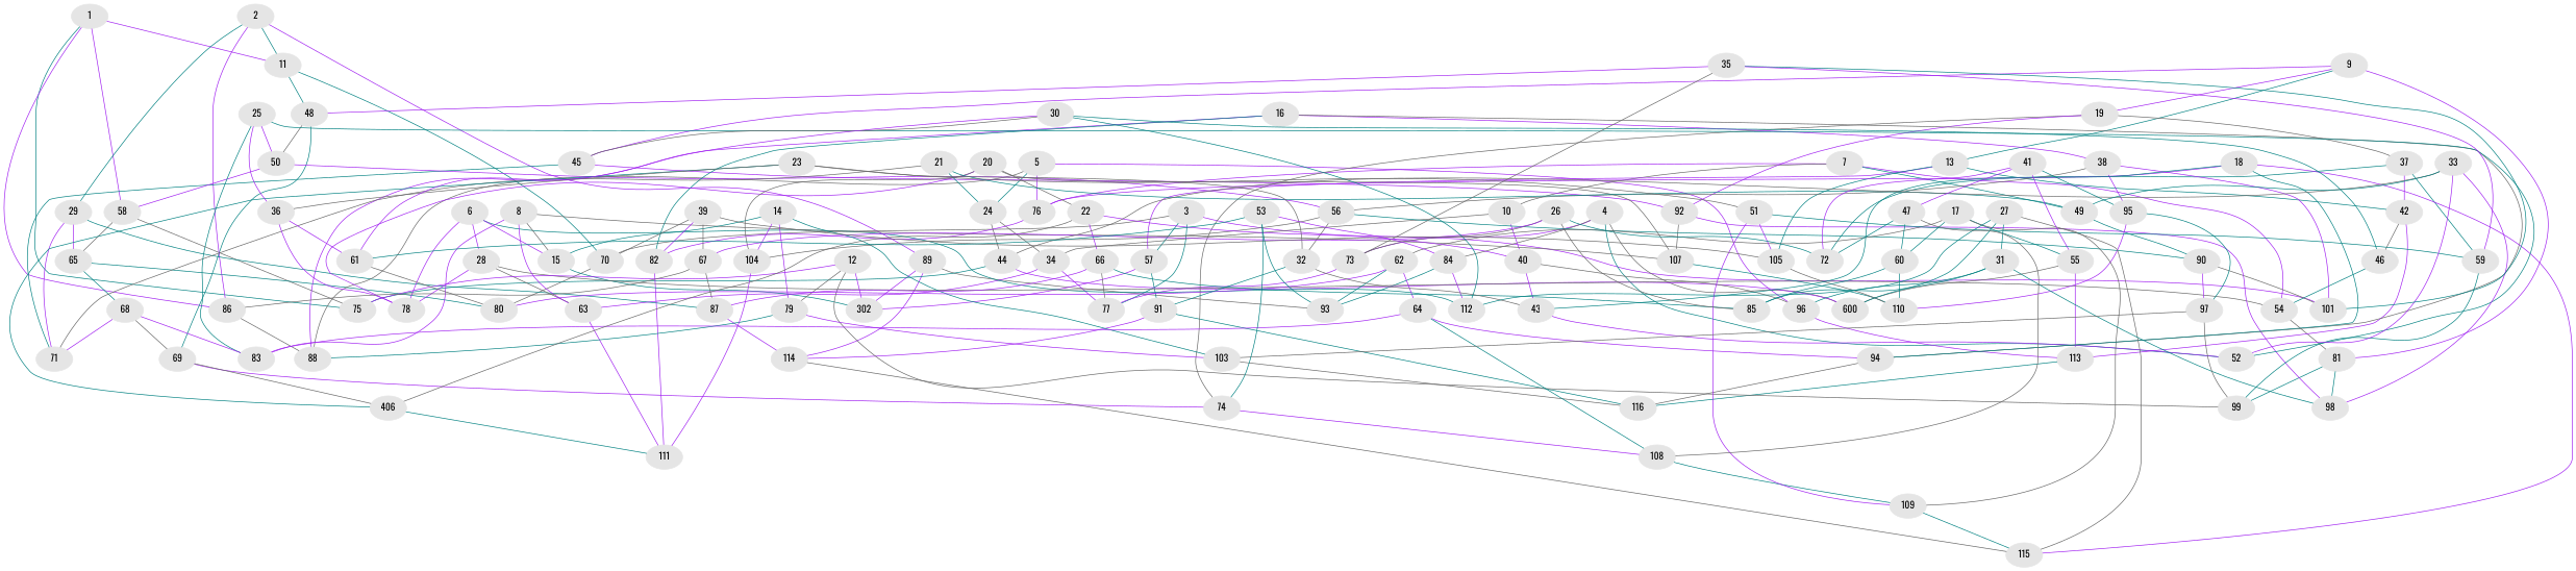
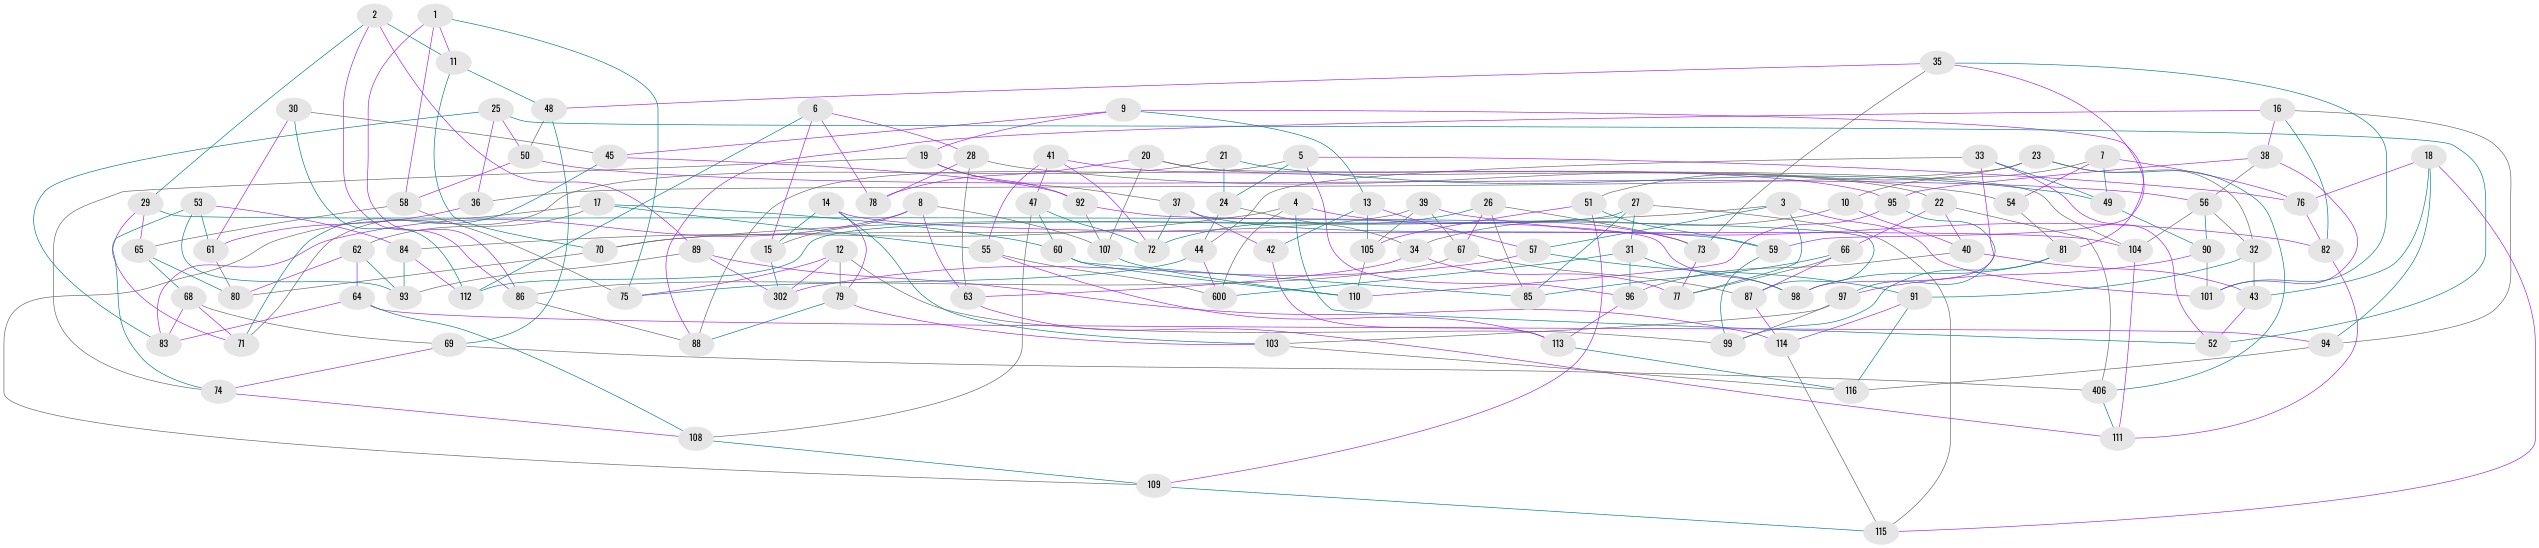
  graph {
    fontname=Oswald
    node [color=gray90 fontname=Oswald style=filled]
    edge [color=purple fontname=Oswald]
    1
    11
    58
    75
    86
    70
    48
    65
    88
    2
    29
    89
    71
    87
    n15 [label=302]
    93
    114
    3
    57
    77
    101
    91
    80
    4
    52
    73
    84
    n28 [label=600]
    112
    5
    24
    76
    96
    34
    44
    82
    113
    6
    15
    28
    78
    54
    63
    7
    10
    49
    40
    90
    81
    8
    83
    107
    111
    110
    9
    13
    19
    45
    42
    105
    37
    74
    92
    99
    98
    43
-   46
    50
    69
    12
    79
    103
    14
    104
    116
    16
    38
    94
    56
    95
    17
    55
    60
    62
    109
    85
    64
    115
    18
    72
    59
    108
    20
    22
    66
    n96 [label=406]
    21
    32
    23
    36
    51
    61
    25
    26
    67
    27
    31
    68
    30
    33
    35
    97
    39
    41
    47
    53
    1 -- 11
    1 -- 58
    1 -- 75 [color=teal]
    1 -- 86
    11 -- 70 [color=teal]
    11 -- 48 [color=teal]
    58 -- 75 [color=gray40]
    58 -- 65 [color=gray40]
    86 -- 88 [color=gray40]
    70 -- 80 [color=gray40]
    48 -- 50 [color=gray40]
    48 -- 69 [color=teal]
    65 -- 80 [color=teal]
    65 -- 68 [color=teal]
    2 -- 11 [color=teal]
    2 -- 86
    2 -- 29 [color=teal]
    2 -- 89
    29 -- 65
    29 -- 71
    29 -- 87 [color=teal]
    89 -- n15
    89 -- 93 [color=gray40]
    89 -- 114
    87 -- 114
    114 -- 115 [color=gray40]
    3 -- 70 [color=gray40]
    3 -- 57 [color=teal]
    3 -- 77 [color=teal]
    3 -- 101
    57 -- n15
    57 -- 91 [color=teal]
    91 -- 114
    91 -- 116 [color=teal]
    4 -- 52 [color=teal]
    4 -- 73
    4 -- 84 [color=gray40]
    4 -- n28 [color=gray40]
    73 -- 77
    84 -- 93 [color=teal]
    84 -- 112
    5 -- 88 [color=gray40]
    5 -- 24 [color=teal]
    5 -- 76
    5 -- 96
    24 -- 34 [color=gray40]
    24 -- 44 [color=gray40]
    76 -- 82
    96 -- 113
    34 -- 77
    34 -- 63
    44 -- 75 [color=teal]
    44 -- n28
    82 -- 111
    113 -- 116 [color=teal]
    6 -- 112 [color=teal]
    6 -- 15
    6 -- 28
    6 -- 78
    15 -- n15 [color=teal]
    28 -- 78
    28 -- 54 [color=gray40]
    28 -- 63 [color=gray40]
    54 -- 81 [color=gray40]
    63 -- 111
    7 -- 76
    7 -- 54
    7 -- 10 [color=gray40]
    7 -- 49 [color=teal]
    10 -- 34 [color=gray40]
    10 -- 40
    49 -- 90 [color=teal]
    40 -- 96 [color=gray40]
    40 -- 43
    90 -- 101 [color=gray40]
    90 -- 97
    81 -- 99 [color=teal]
    81 -- 98 [color=teal]
    8 -- 15 [color=gray40]
    8 -- 63
    8 -- 83
    8 -- 107 [color=gray40]
    107 -- 110 [color=teal]
    9 -- 81
    9 -- 13 [color=teal]
    9 -- 19
    9 -- 45
    13 -- 57
    13 -- 42 [color=teal]
    13 -- 105 [color=teal]
    19 -- 37 [color=gray40]
    19 -- 74 [color=gray40]
    19 -- 92
    45 -- 71 [color=teal]
    45 -- 92
    42 -- 113
-   42 -- 46 [color=gray40]
    105 -- 110 [color=gray40]
    37 -- 42
    37 -- 72 [color=teal]
    37 -- 59 [color=teal]
    74 -- 108
    92 -- 107 [color=gray40]
    92 -- 98
    43 -- 52
-   46 -- 54 [color=teal]
    50 -- 58
    50 -- 56
    69 -- 74
    69 -- n96 [color=gray40]
    12 -- 75
    12 -- n15
    12 -- 99 [color=gray40]
    12 -- 79 [color=gray40]
    79 -- 88 [color=teal]
    79 -- 103
    103 -- 116 [color=gray40]
    14 -- 15 [color=teal]
    14 -- 79
    14 -- 103 [color=teal]
    14 -- 104
    104 -- 111
    16 -- 88
    16 -- 82 [color=teal]
    16 -- 38
    16 -- 94 [color=gray40]
    38 -- 101
    38 -- 56 [color=gray40]
    38 -- 95
    94 -- 116 [color=gray40]
    56 -- 90 [color=teal]
    56 -- 104 [color=gray40]
    56 -- 32 [color=gray40]
    95 -- 110
    95 -- 97 [color=teal]
    17 -- 55 [color=teal]
    17 -- 60 [color=teal]
    17 -- 62 [color=gray40]
    17 -- 109 [color=gray40]
    55 -- n28 [color=gray40]
    55 -- 113
    60 -- 110 [color=teal]
    60 -- 85 [color=teal]
    62 -- 93 [color=teal]
    62 -- 80
    62 -- 64
    109 -- 115 [color=teal]
    64 -- 83
    64 -- 94
    64 -- 108 [color=teal]
    18 -- 76
    18 -- 43 [color=teal]
    18 -- 94 [color=teal]
    18 -- 115
    59 -- 99 [color=teal]
    108 -- 109 [color=teal]
    20 -- 78
    20 -- 107 [color=gray40]
    20 -- 104 [color=gray40]
    20 -- 22 [color=gray40]
    22 -- 40
    22 -- 66
    22 -- n96 [color=gray40]
    66 -- 87
    66 -- 77 [color=gray40]
    66 -- 85 [color=teal]
    n96 -- 111 [color=teal]
    21 -- 71 [color=gray40]
    21 -- 24 [color=teal]
    21 -- 49 [color=teal]
    32 -- 91 [color=teal]
    32 -- 43 [color=gray40]
    23 -- n96 [color=teal]
    23 -- 32 [color=gray40]
    23 -- 36 [color=gray40]
    23 -- 51 [color=gray40]
-   36 -- 78
    36 -- 61
    51 -- 105
    51 -- 109
    51 -- 59 [color=teal]
    61 -- 80 [color=gray40]
    25 -- 52 [color=teal]
    25 -- 83 [color=teal]
    25 -- 50
    25 -- 36
    26 -- 73 [color=gray40]
    26 -- 85 [color=gray40]
    26 -- 72 [color=teal]
    26 -- 67
    67 -- 86 [color=gray40]
    67 -- 87 [color=gray40]
    27 -- 112 [color=teal]
    27 -- 85 [color=teal]
    27 -- 115 [color=gray40]
    27 -- 31 [color=teal]
    31 -- n28 [color=teal]
    31 -- 96 [color=teal]
    31 -- 98 [color=teal]
    68 -- 71
    68 -- 83
    68 -- 69 [color=gray40]
    30 -- 112 [color=teal]
    30 -- 45 [color=gray40]
-   30 -- 46 [color=teal]
    30 -- 61
    33 -- 52
    33 -- 44 [color=gray40]
    33 -- 49 [color=teal]
    33 -- 98
    35 -- 48
    35 -- 101 [color=teal]
    35 -- 73 [color=gray40]
    35 -- 59
    97 -- 99 [color=gray40]
    97 -- 103 [color=gray40]
    39 -- 70 [color=gray40]
    39 -- 82
    39 -- 105 [color=gray40]
    39 -- 67 [color=gray40]
-   41 -- 95 [color=teal]
+   41 -- 95
    41 -- 55
    41 -- 72
    41 -- 47
    47 -- 60 [color=teal]
    47 -- 72 [color=teal]
    47 -- 108 [color=gray40]
    53 -- 93 [color=teal]
    53 -- 84
    53 -- 74 [color=teal]
    53 -- 61 [color=teal]
  }
